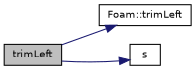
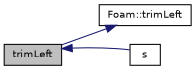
  digraph {
    rankdir=LR
    node [color=black fontname=Helvetica fontsize=10 shape=record]
    edge [color=midnightblue fontname=Helvetica fontsize=10 labelfontname=Helvetica labelfontsize=10 style=solid]
    n1 [fillcolor=grey75 fontcolor=black height=0.2 label=trimLeft style=filled width=0.4]
    n2 [height=0.2 label="Foam::trimLeft" width=0.4]
    n3 [height=0.2 label=s width=0.4]
    n1 -> n2
-   n1 -> n3
+   n3 -> n1
  }
